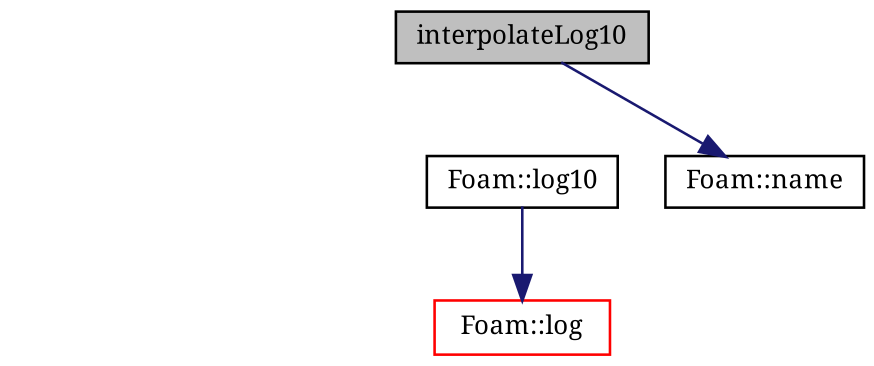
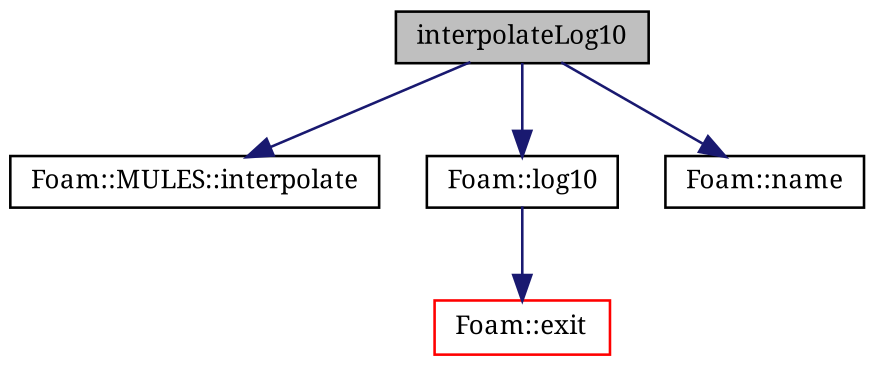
  digraph {
    fontname="Noto Serif"
    rankdir=TB
    node [color=black fontname="Noto Serif" fontsize=10 shape=record]
    edge [color=midnightblue fontname="Noto Serif" fontsize=10 labelfontname=Helvetica labelfontsize=10 style=solid]
    n1 [fillcolor=grey75 fontcolor=black height=0.2 label=interpolateLog10 style=filled width=0.4]
+   n2 [height=0.2 label="Foam::MULES::interpolate" width=0.4]
    n3 [height=0.2 label="Foam::log10" width=0.4]
    n4 [height=0.2 label="Foam::name" width=0.4]
-   n5 [color=red height=0.2 label="Foam::log" width=0.4]
+   n5 [color=red height=0.2 label="Foam::exit" width=0.4]
+   n1 -> n2
+   n1 -> n3
    n1 -> n4
    n3 -> n5
  }
